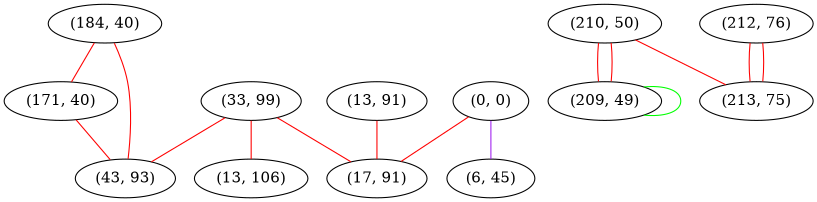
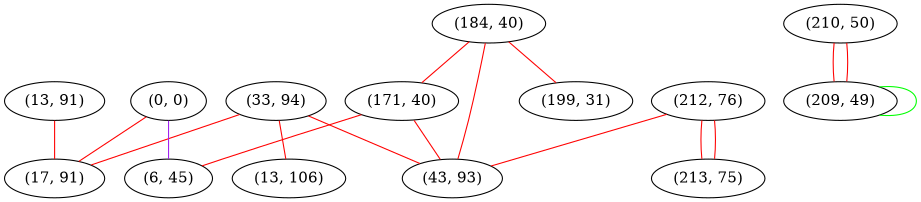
  graph {
    edge [color=red weight=1]
    "(184, 40)"
    "(171, 40)"
+   "(199, 31)"
    "(43, 93)"
    "(6, 45)"
    "(209, 49)"
-   "(33, 94)" [label="(33, 99)"]
+   "(33, 94)"
    "(17, 91)"
    "(13, 106)"
    "(210, 50)"
    "(213, 75)"
    "(0, 0)"
    "(13, 91)"
    "(212, 76)"
    "(184, 40)" -- "(171, 40)"
+   "(184, 40)" -- "(199, 31)"
    "(184, 40)" -- "(43, 93)"
    "(171, 40)" -- "(43, 93)"
+   "(171, 40)" -- "(6, 45)"
    "(209, 49)" -- "(209, 49)" [color=green weight=2]
    "(33, 94)" -- "(43, 93)"
    "(33, 94)" -- "(17, 91)"
    "(33, 94)" -- "(13, 106)"
    "(210, 50)" -- "(209, 49)"
    "(210, 50)" -- "(209, 49)"
-   "(210, 50)" -- "(213, 75)"
    "(0, 0)" -- "(6, 45)" [color=purple weight=4]
    "(0, 0)" -- "(17, 91)"
    "(13, 91)" -- "(17, 91)"
+   "(212, 76)" -- "(43, 93)"
    "(212, 76)" -- "(213, 75)"
    "(212, 76)" -- "(213, 75)"
  }
